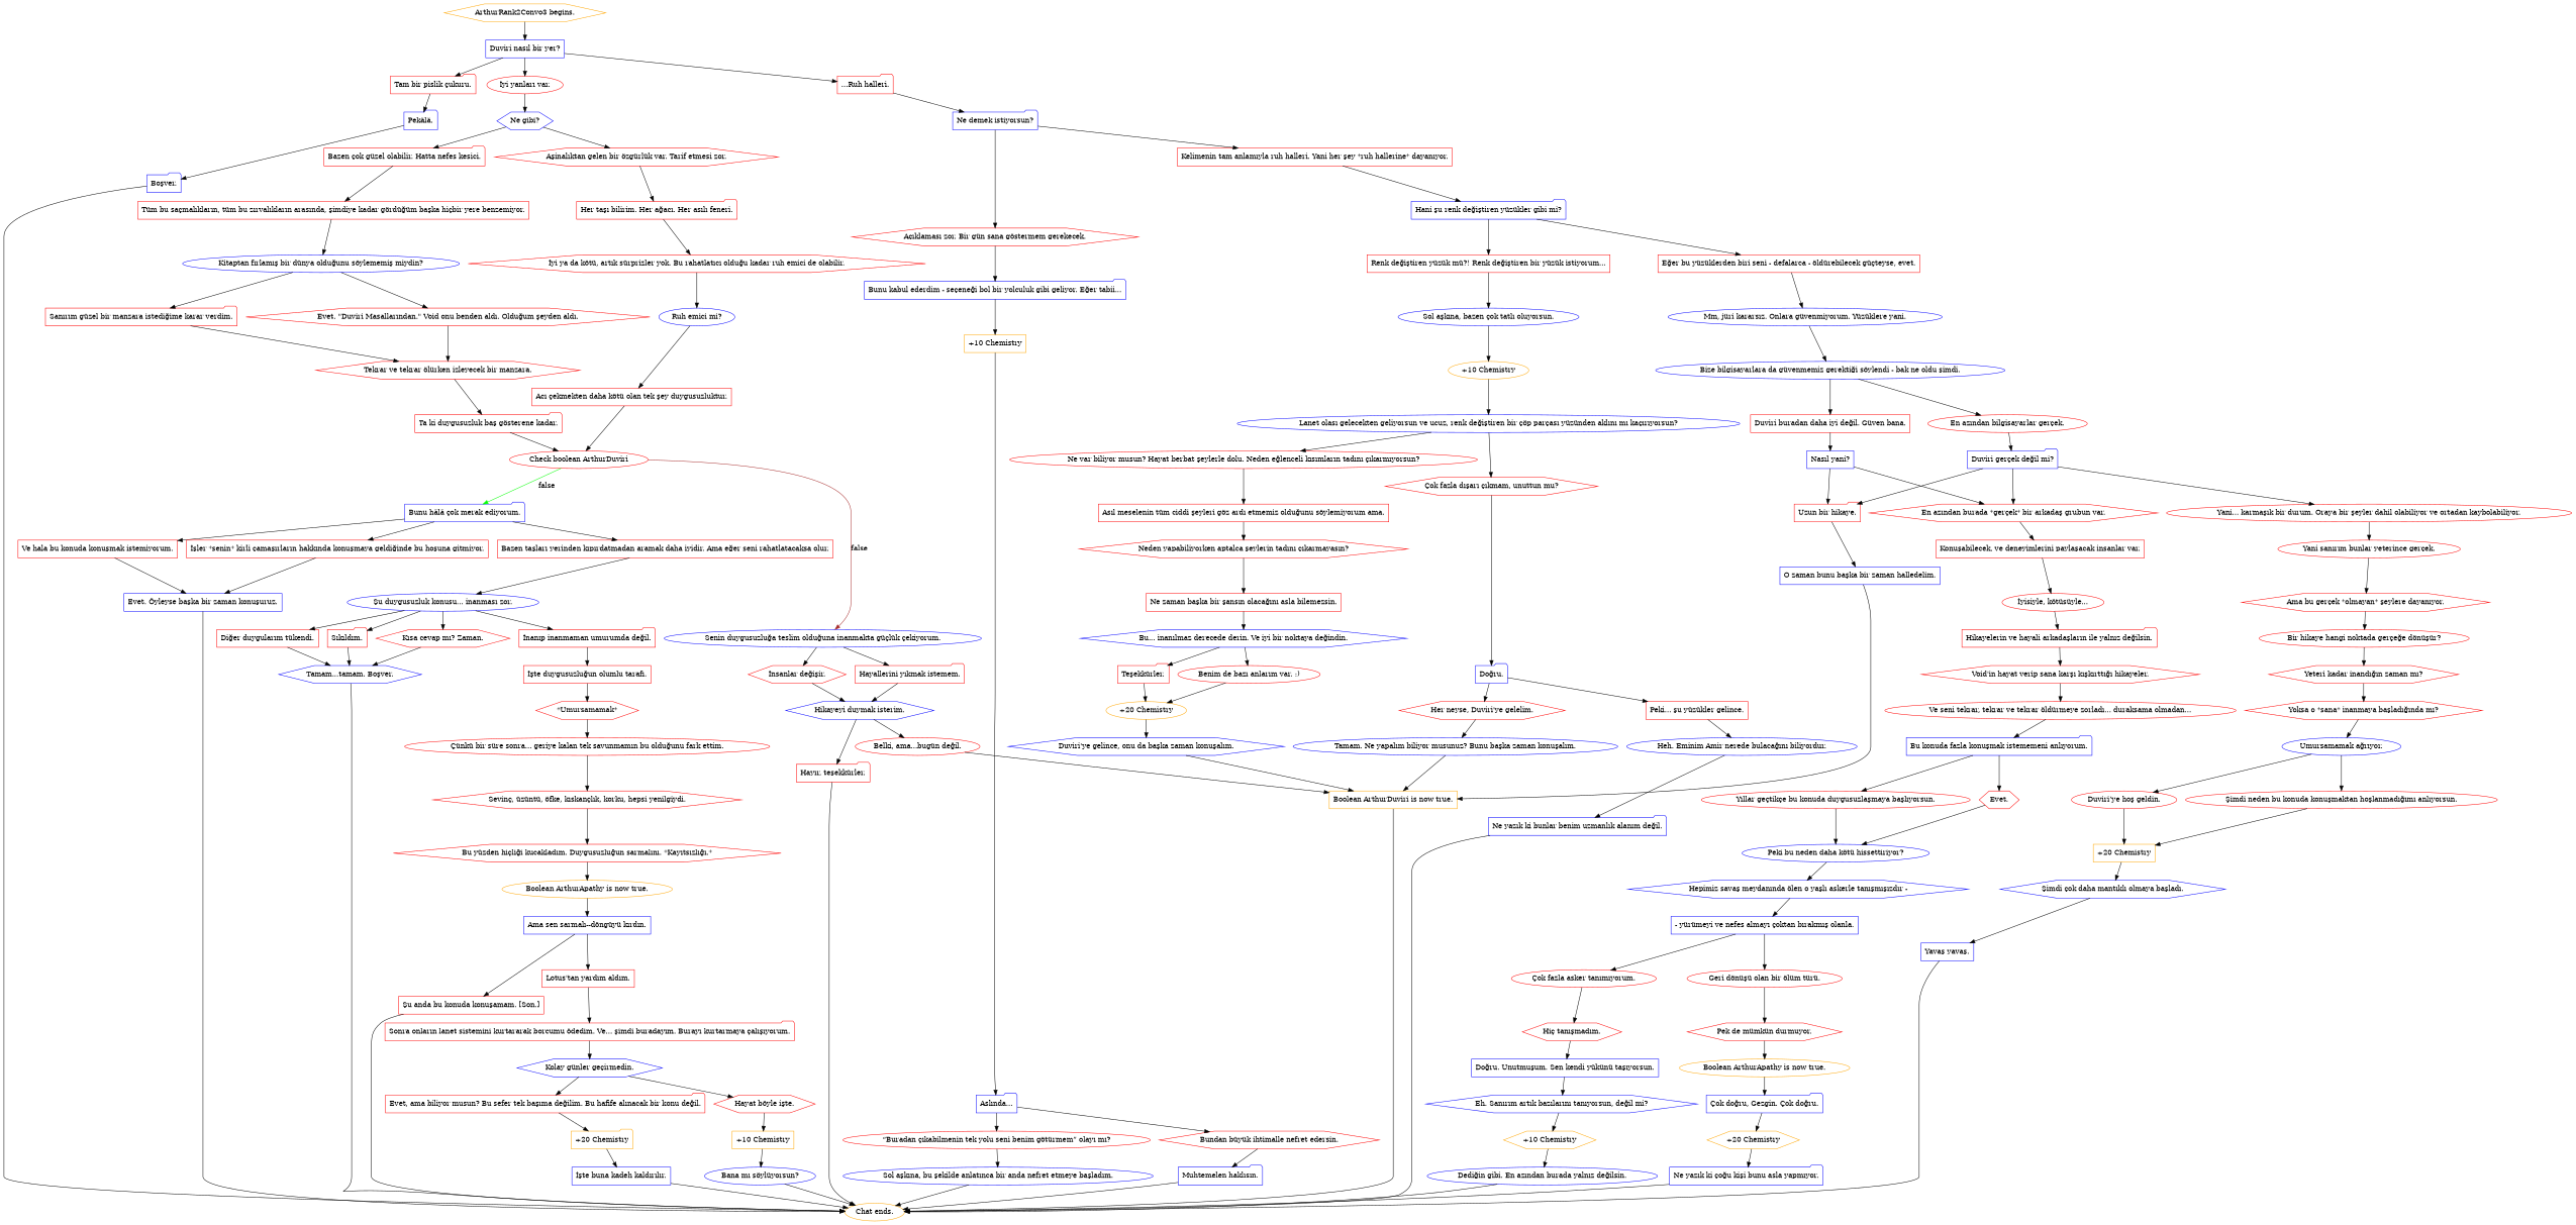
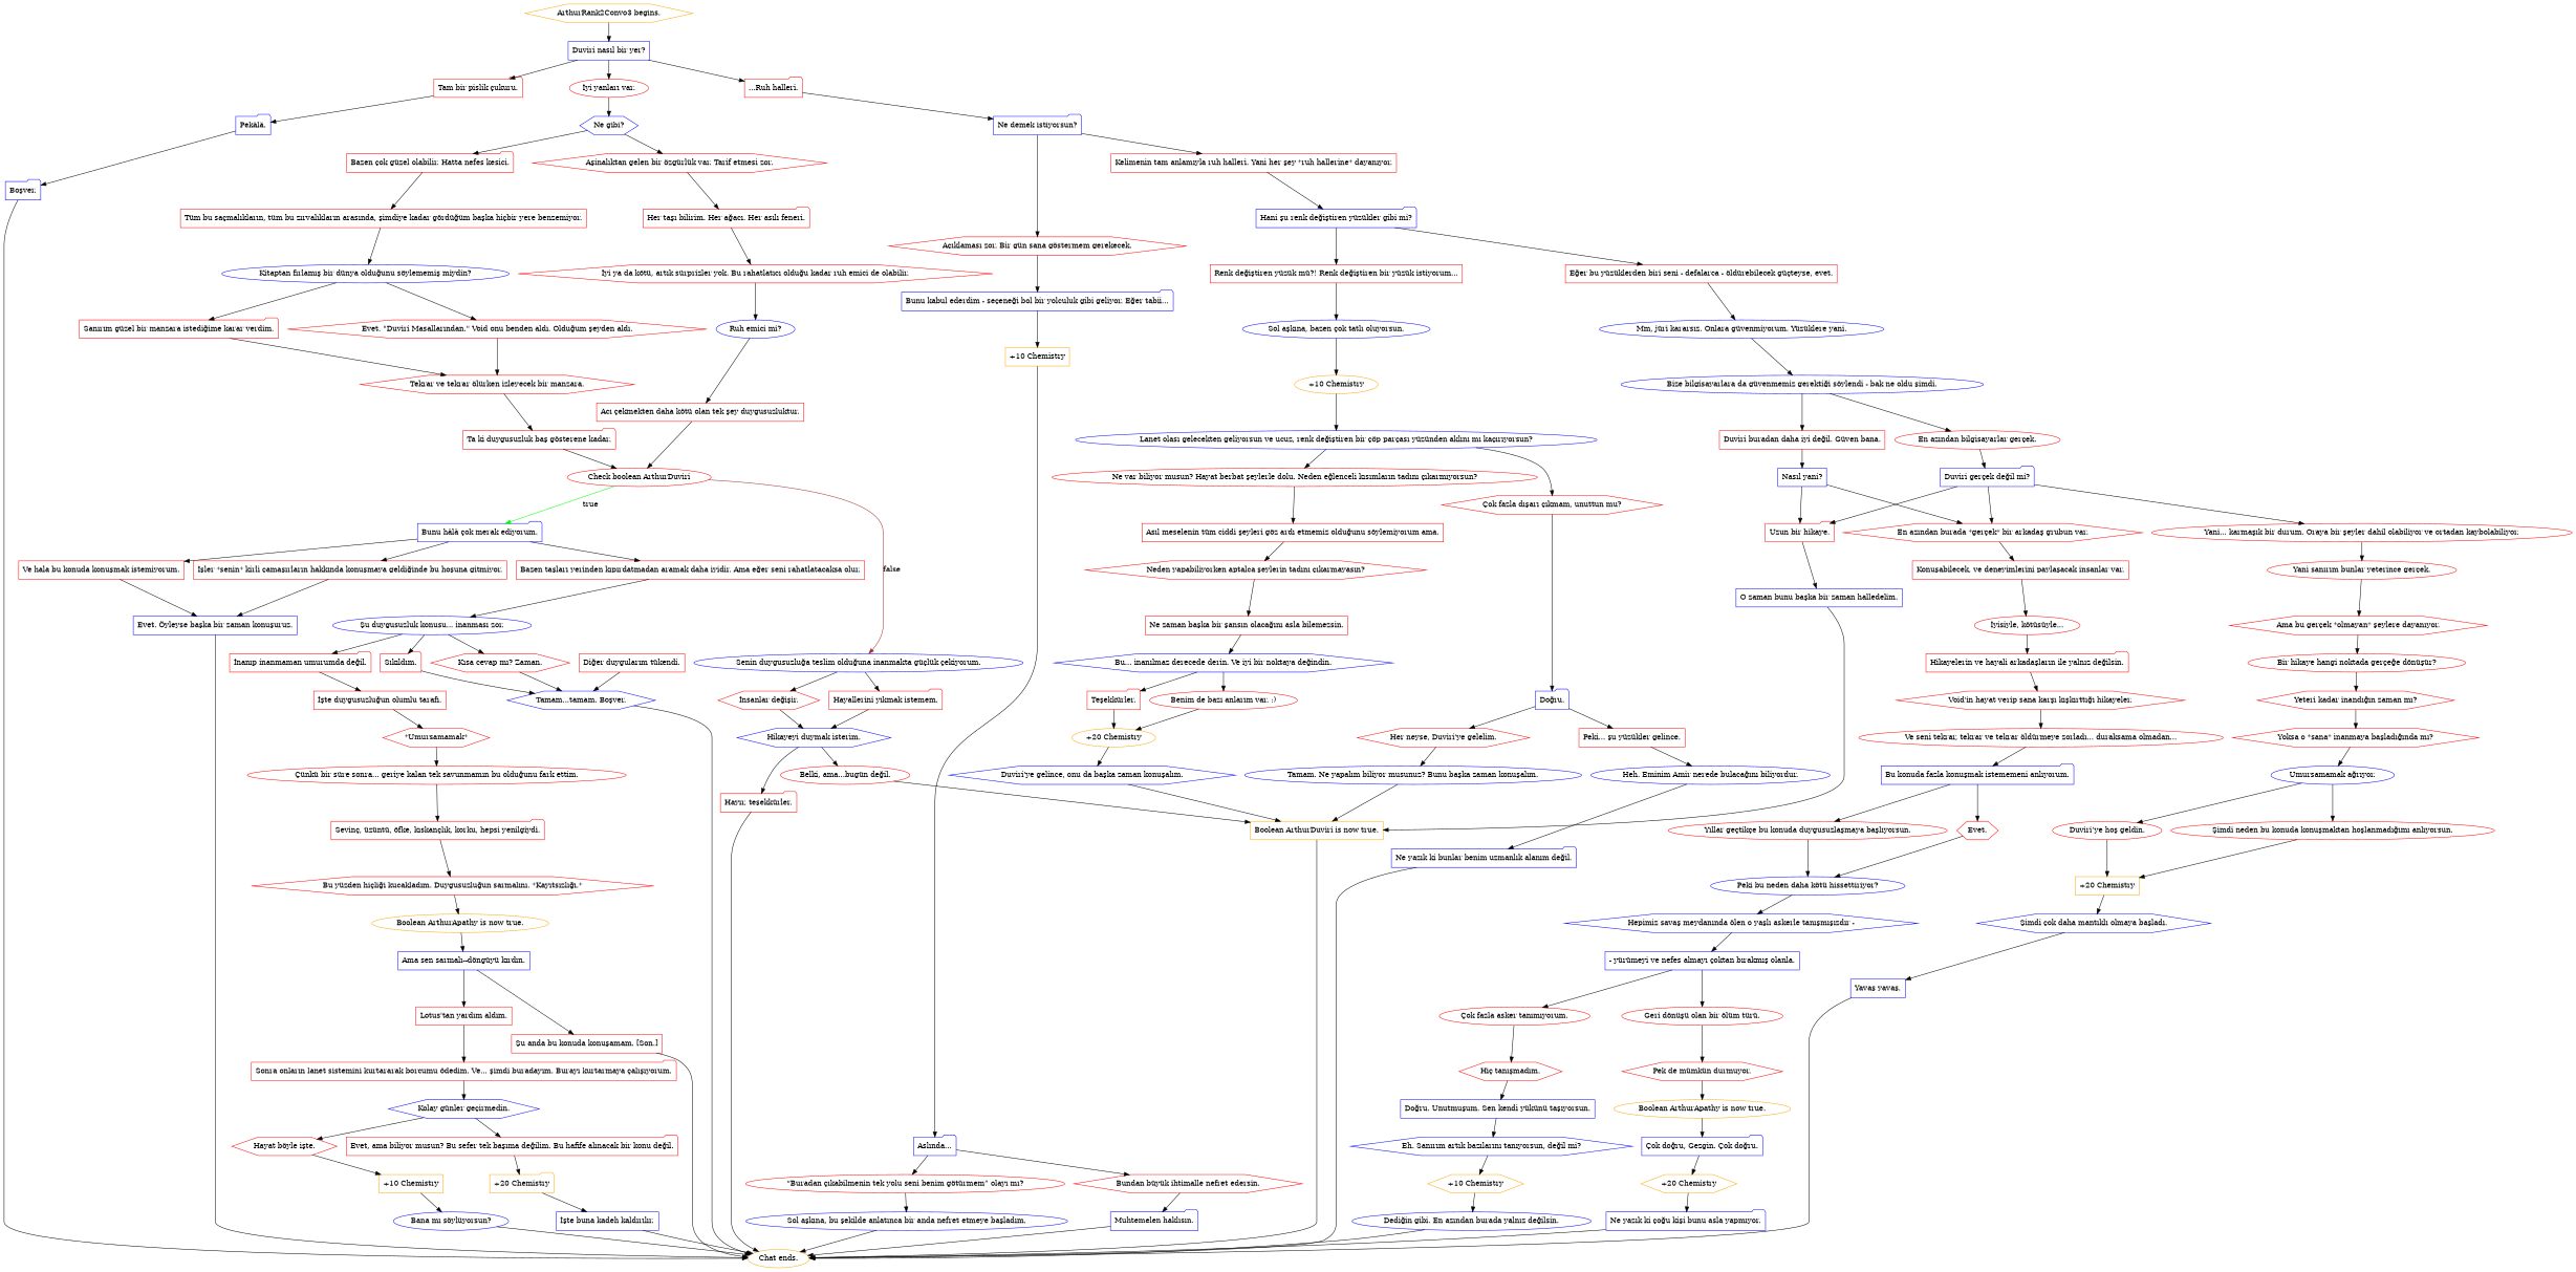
  digraph {
    node [color=red shape=ellipse]
    "ArthurRank2Convo3 begins." [color=orange shape=hexagon]
    n2 [color=blue label="Duviri nasıl bir yer?" shape=box]
    n3 [label="İyi yanları var."]
    n4 [label="...Ruh halleri." shape=folder]
    n5 [label="Tam bir pislik çukuru." shape=folder]
    n6 [color=blue label="Ne gibi?" shape=hexagon]
    n7 [color=blue label="Ne demek istiyorsun?" shape=folder]
    n8 [color=blue label="Pekâlâ." shape=folder]
    n9 [label="Bazen çok güzel olabilir. Hatta nefes kesici." shape=folder]
    n10 [label="Aşinalıktan gelen bir özgürlük var. Tarif etmesi zor." shape=hexagon]
    n11 [label="Kelimenin tam anlamıyla ruh halleri. Yani her şey *ruh hallerine* dayanıyor." shape=box]
    n12 [label="Açıklaması zor. Bir gün sana göstermem gerekecek." shape=hexagon]
    n13 [color=blue label="Boşver." shape=folder]
    n14 [label="Tüm bu saçmalıkların, tüm bu zırvalıkların arasında, şimdiye kadar gördüğüm başka hiçbir yere benzemiyor." shape=box]
    n15 [label="Her taşı bilirim. Her ağacı. Her asılı feneri." shape=folder]
    n16 [color=blue label="Hani şu renk değiştiren yüzükler gibi mi?" shape=folder]
    n17 [color=blue label="Bunu kabul ederdim - seçeneği bol bir yolculuk gibi geliyor. Eğer tabii..." shape=folder]
    "Chat ends." [color=orange]
    n19 [color=blue label="Kitaptan fırlamış bir dünya olduğunu söylememiş miydin?"]
    n20 [label="İyi ya da kötü, artık sürprizler yok. Bu rahatlatıcı olduğu kadar ruh emici de olabilir." shape=hexagon]
    n21 [label="Eğer bu yüzüklerden biri seni - defalarca - öldürebilecek güçteyse, evet." shape=box]
    n22 [label="Renk değiştiren yüzük mü?! Renk değiştiren bir yüzük istiyorum..." shape=box]
    n23 [color=orange label="+10 Chemistry" shape=box]
    n24 [label="Evet. \"Duviri Masallarından.\" Void onu benden aldı. Olduğum şeyden aldı." shape=hexagon]
    n25 [label="Sanırım güzel bir manzara istediğime karar verdim." shape=folder]
    n26 [color=blue label="Ruh emici mi?"]
    n27 [color=blue label="Mm, jüri kararsız. Onlara güvenmiyorum. Yüzüklere yani."]
    n28 [color=blue label="Sol aşkına, bazen çok tatlı oluyorsun."]
    n29 [color=blue label="Aslında..." shape=folder]
    n30 [label="Tekrar ve tekrar ölürken izleyecek bir manzara." shape=hexagon]
    n31 [label="Acı çekmekten daha kötü olan tek şey duygusuzluktur." shape=box]
    n32 [color=blue label="Bize bilgisayarlara da güvenmemiz gerektiği söylendi - bak ne oldu şimdi."]
    n33 [color=orange label="+10 Chemistry"]
    n34 [label="Bundan büyük ihtimalle nefret edersin." shape=hexagon]
    n35 [label="“Buradan çıkabilmenin tek yolu seni benim götürmem” olayı mı?"]
    n36 [label="Ta ki duygusuzluk baş gösterene kadar." shape=folder]
    n37 [label="Check boolean ArthurDuviri"]
    n38 [label="Duviri buradan daha iyi değil. Güven bana." shape=box]
    n39 [label="En azından bilgisayarlar gerçek."]
    n40 [color=blue label="Lanet olası gelecekten geliyorsun ve ucuz, renk değiştiren bir çöp parçası yüzünden aklını mı kaçırıyorsun?"]
    n41 [color=blue label="Muhtemelen haklısın." shape=folder]
    n42 [color=blue label="Sol aşkına, bu şekilde anlatınca bir anda nefret etmeye başladım."]
    n43 [color=blue label="Bunu hâlâ çok merak ediyorum." shape=folder]
    n44 [color=blue label="Senin duygusuzluğa teslim olduğuna inanmakta güçlük çekiyorum."]
    n45 [color=blue label="Nasıl yani?" shape=box]
    n46 [color=blue label="Duviri gerçek değil mi?" shape=folder]
    n47 [label="Ne var biliyor musun? Hayat berbat şeylerle dolu. Neden eğlenceli kısımların tadını çıkarmıyorsun?"]
    n48 [label="Çok fazla dışarı çıkmam, unuttun mu?" shape=hexagon]
    n49 [label="Ve hala bu konuda konuşmak istemiyorum." shape=box]
    n50 [label="İşler *senin* kirli çamaşırların hakkında konuşmaya geldiğinde bu hoşuna gitmiyor." shape=box]
    n51 [label="Bazen taşları yerinden kıpırdatmadan aramak daha iyidir. Ama eğer seni rahatlatacaksa olur." shape=box]
    n52 [label="Hayallerini yıkmak istemem." shape=folder]
    n53 [label="İnsanlar değişir." shape=hexagon]
    n54 [label="En azından burada *gerçek* bir arkadaş grubun var." shape=hexagon]
    n55 [label="Uzun bir hikaye." shape=folder]
    n56 [label="Yani... karmaşık bir durum. Oraya bir şeyler dahil olabiliyor ve ortadan kaybolabiliyor."]
    n57 [label="Asıl meselenin tüm ciddi şeyleri göz ardı etmemiz olduğunu söylemiyorum ama." shape=box]
    n58 [color=blue label="Doğru." shape=folder]
    n59 [color=blue label="Evet. Öyleyse başka bir zaman konuşuruz." shape=box]
    n60 [color=blue label="Şu duygusuzluk konusu... inanması zor."]
    n61 [color=blue label="Hikayeyi duymak isterim." shape=hexagon]
    n62 [label="Konuşabilecek, ve deneyimlerini paylaşacak insanlar var." shape=box]
    n63 [color=blue label="O zaman bunu başka bir zaman halledelim." shape=box]
    n64 [label="Yani sanırım bunlar yeterince gerçek."]
    n65 [label="Neden yapabiliyorken aptalca şeylerin tadını çıkarmayasın?" shape=hexagon]
    n66 [label="Her neyse, Duviri'ye gelelim." shape=hexagon]
    n67 [label="Peki... şu yüzükler gelince." shape=box]
    n68 [label="Kısa cevap mı? Zaman." shape=hexagon]
    n69 [label="İnanıp inanmaman umurumda değil." shape=folder]
    n70 [label="Diğer duygularım tükendi." shape=box]
    n71 [label="Sıkıldım." shape=folder]
    n72 [label="Belki, ama...bugün değil."]
    n73 [label="Hayır, teşekkürler." shape=folder]
    n74 [label="İyisiyle, kötüsüyle..."]
    n75 [color=orange label="Boolean ArthurDuviri is now true." shape=box]
    n76 [label="Ama bu gerçek *olmayan* şeylere dayanıyor." shape=hexagon]
    n77 [label="Ne zaman başka bir şansın olacağını asla bilemezsin." shape=box]
    n78 [color=blue label="Tamam. Ne yapalım biliyor musunuz? Bunu başka zaman konuşalım."]
    n79 [color=blue label="Heh. Eminim Amir nerede bulacağını biliyordur."]
    n80 [color=blue label="Tamam...tamam. Boşver." shape=hexagon]
    n81 [label="İşte duygusuzluğun olumlu tarafı." shape=box]
    n82 [label="Hikayelerin ve hayali arkadaşların ile yalnız değilsin." shape=folder]
    n83 [label="Bir hikaye hangi noktada gerçeğe dönüşür?"]
    n84 [color=blue label="Bu... inanılmaz derecede derin. Ve iyi bir noktaya değindin." shape=hexagon]
    n85 [color=blue label="Ne yazık ki bunlar benim uzmanlık alanım değil." shape=folder]
    n86 [label="*Umursamamak*" shape=hexagon]
    n87 [label="Void'in hayat verip sana karşı kışkırttığı hikayeler." shape=hexagon]
    n88 [label="Yeteri kadar inandığın zaman mı?" shape=hexagon]
    n89 [label="Teşekkürler." shape=folder]
    n90 [label="Benim de bazı anlarım var. :)"]
    n91 [label="Çünkü bir süre sonra... geriye kalan tek savunmamın bu olduğunu fark ettim."]
    n92 [label="Ve seni tekrar, tekrar ve tekrar öldürmeye zorladı... duraksama olmadan..."]
    n93 [label="Yoksa o *sana* inanmaya başladığında mı?" shape=hexagon]
    n94 [color=orange label="+20 Chemistry"]
-   n95 [label="Sevinç, üzüntü, öfke, kıskançlık, korku, hepsi yenilgiydi." shape=hexagon]
+   n95 [label="Sevinç, üzüntü, öfke, kıskançlık, korku, hepsi yenilgiydi." shape=folder]
    n96 [color=blue label="Bu konuda fazla konuşmak istememeni anlıyorum." shape=folder]
    n97 [color=blue label="Umursamamak ağrıyor."]
    n98 [color=blue label="Duviri'ye gelince, onu da başka zaman konuşalım." shape=hexagon]
    n99 [label="Bu yüzden hiçliği kucakladım. Duygusuzluğun sarmalını. *Kayıtsızlığı.*" shape=hexagon]
    n100 [label="Evet." shape=hexagon]
    n101 [label="Yıllar geçtikçe bu konuda duygusuzlaşmaya başlıyorsun."]
    n102 [label="Duviri’ye hoş geldin."]
    n103 [label="Şimdi neden bu konuda konuşmaktan hoşlanmadığımı anlıyorsun."]
    n104 [color=orange label="Boolean ArthurApathy is now true."]
    n105 [color=blue label="Peki bu neden daha kötü hissettiriyor?"]
    n106 [color=orange label="+20 Chemistry" shape=box]
    n107 [color=blue label="Ama sen sarmalı--döngüyü kırdın." shape=box]
    n108 [color=blue label="Hepimiz savaş meydanında ölen o yaşlı askerle tanışmışızdır -" shape=hexagon]
    n109 [color=blue label="Şimdi çok daha mantıklı olmaya başladı." shape=hexagon]
    n110 [label="Lotus'tan yardım aldım." shape=box]
    n111 [label="Şu anda bu konuda konuşamam. [Son.]" shape=box]
    n112 [color=blue label="- yürümeyi ve nefes almayı çoktan bırakmış olanla." shape=box]
    n113 [color=blue label="Yavaş yavaş." shape=box]
    n114 [label="Sonra onların lanet sistemini kurtararak borcumu ödedim. Ve... şimdi buradayım. Burayı kurtarmaya çalışıyorum." shape=folder]
    n115 [label="Geri dönüşü olan bir ölüm türü."]
    n116 [label="Çok fazla asker tanımıyorum."]
    n117 [color=blue label="Kolay günler geçirmedin." shape=hexagon]
    n118 [label="Pek de mümkün durmuyor." shape=hexagon]
    n119 [label="Hiç tanışmadım." shape=hexagon]
    n120 [label="Hayat böyle işte." shape=hexagon]
    n121 [label="Evet, ama biliyor musun? Bu sefer tek başıma değilim. Bu hafife alınacak bir konu değil." shape=folder]
    n122 [color=orange label="Boolean ArthurApathy is now true."]
    n123 [color=blue label="Doğru. Unutmuşum. Sen kendi yükünü taşıyorsun." shape=box]
    n124 [color=orange label="+10 Chemistry" shape=box]
    n125 [color=orange label="+20 Chemistry" shape=folder]
    n126 [color=blue label="Çok doğru, Gezgin. Çok doğru." shape=folder]
    n127 [color=blue label="Eh. Sanırım artık bazılarını tanıyorsun, değil mi?" shape=hexagon]
    n128 [color=blue label="Bana mı söylüyorsun?"]
    n129 [color=blue label="İşte buna kadeh kaldırılır." shape=box]
    n130 [color=orange label="+20 Chemistry" shape=hexagon]
    n131 [color=orange label="+10 Chemistry" shape=hexagon]
    n132 [color=blue label="Ne yazık ki çoğu kişi bunu asla yapmıyor." shape=folder]
    n133 [color=blue label="Dediğin gibi. En azından burada yalnız değilsin."]
    "ArthurRank2Convo3 begins." -> n2
    n2 -> n3
    n2 -> n4
    n2 -> n5
    n3 -> n6
    n4 -> n7
    n5 -> n8
    n6 -> n9
    n6 -> n10
    n7 -> n11
    n7 -> n12
    n8 -> n13
    n9 -> n14
    n10 -> n15
    n11 -> n16
    n12 -> n17
    n13 -> "Chat ends."
    n14 -> n19
    n15 -> n20
    n16 -> n21
    n16 -> n22
    n17 -> n23
    n19 -> n24
    n19 -> n25
    n20 -> n26
    n21 -> n27
    n22 -> n28
    n23 -> n29
    n24 -> n30
    n25 -> n30
    n26 -> n31
    n27 -> n32
    n28 -> n33
    n29 -> n34
    n29 -> n35
    n30 -> n36
    n31 -> n37
    n32 -> n38
    n32 -> n39
    n33 -> n40
    n34 -> n41
    n35 -> n42
    n36 -> n37
-   n37 -> n43 [color=green label=false]
+   n37 -> n43 [color=green label=true]
    n37 -> n44 [color=brown label=false]
    n38 -> n45
    n39 -> n46
    n40 -> n47
    n40 -> n48
    n41 -> "Chat ends."
    n42 -> "Chat ends."
    n43 -> n49
    n43 -> n50
    n43 -> n51
    n44 -> n52
    n44 -> n53
    n45 -> n54
    n45 -> n55
    n46 -> n54
    n46 -> n55
    n46 -> n56
    n47 -> n57
    n48 -> n58
    n49 -> n59
    n50 -> n59
    n51 -> n60
    n52 -> n61
    n53 -> n61
    n54 -> n62
    n55 -> n63
    n56 -> n64
    n57 -> n65
    n58 -> n66
    n58 -> n67
    n59 -> "Chat ends."
    n60 -> n68
    n60 -> n69
-   n60 -> n70
    n60 -> n71
    n61 -> n72
    n61 -> n73
    n62 -> n74
    n63 -> n75
    n64 -> n76
    n65 -> n77
    n66 -> n78
    n67 -> n79
    n68 -> n80
    n69 -> n81
    n70 -> n80
    n71 -> n80
    n72 -> n75
    n73 -> "Chat ends."
    n74 -> n82
    n75 -> "Chat ends."
    n76 -> n83
    n77 -> n84
    n78 -> n75
    n79 -> n85
    n80 -> "Chat ends."
    n81 -> n86
    n82 -> n87
    n83 -> n88
    n84 -> n89
    n84 -> n90
    n85 -> "Chat ends."
    n86 -> n91
    n87 -> n92
    n88 -> n93
    n89 -> n94
    n90 -> n94
    n91 -> n95
    n92 -> n96
    n93 -> n97
    n94 -> n98
    n95 -> n99
    n96 -> n100
    n96 -> n101
    n97 -> n102
    n97 -> n103
    n98 -> n75
    n99 -> n104
    n100 -> n105
    n101 -> n105
    n102 -> n106
    n103 -> n106
    n104 -> n107
    n105 -> n108
    n106 -> n109
    n107 -> n110
    n107 -> n111
    n108 -> n112
    n109 -> n113
    n110 -> n114
    n111 -> "Chat ends."
    n112 -> n115
    n112 -> n116
    n113 -> "Chat ends."
    n114 -> n117
    n115 -> n118
    n116 -> n119
    n117 -> n120
    n117 -> n121
    n118 -> n122
    n119 -> n123
    n120 -> n124
    n121 -> n125
    n122 -> n126
    n123 -> n127
    n124 -> n128
    n125 -> n129
    n126 -> n130
    n127 -> n131
    n128 -> "Chat ends."
    n129 -> "Chat ends."
    n130 -> n132
    n131 -> n133
    n132 -> "Chat ends."
    n133 -> "Chat ends."
  }
